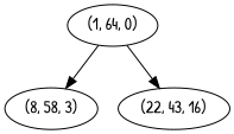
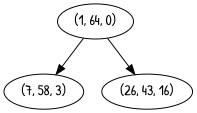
  digraph {
    fontname="Patrick Hand"
    node [fontname="Patrick Hand"]
    edge [fontname="Patrick Hand"]
    "(1, 64, 0)"
-   "(7, 58, 3)" [label="(8, 58, 3)"]
-   "(22, 43, 16)"
+   "(7, 58, 3)"
+   "(22, 43, 16)" [label="(26, 43, 16)"]
    "(1, 64, 0)" -> "(7, 58, 3)"
    "(1, 64, 0)" -> "(22, 43, 16)"
  }
